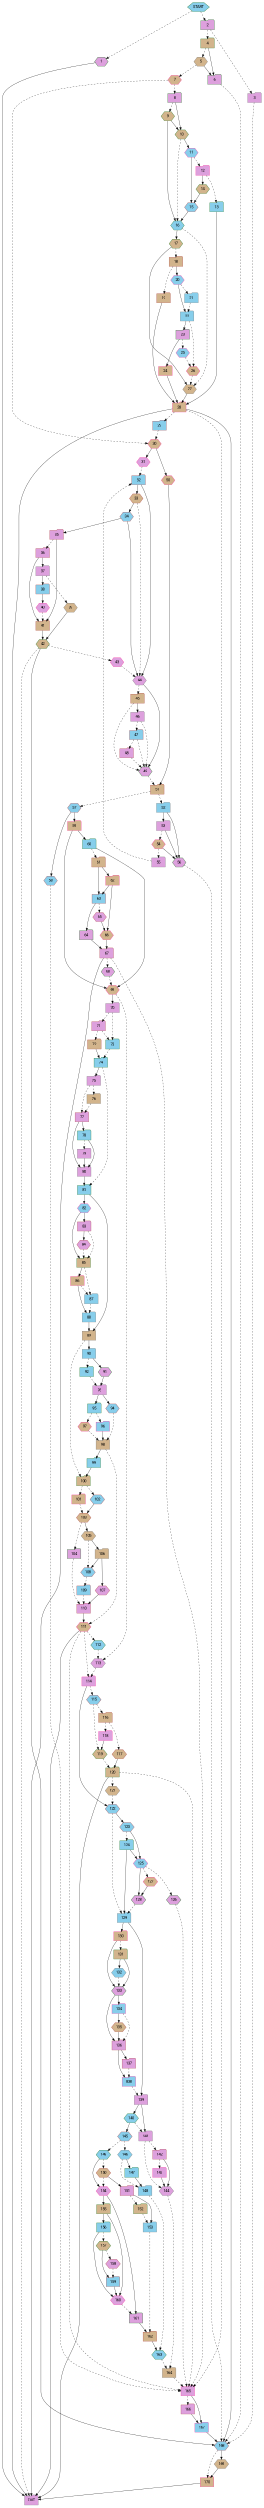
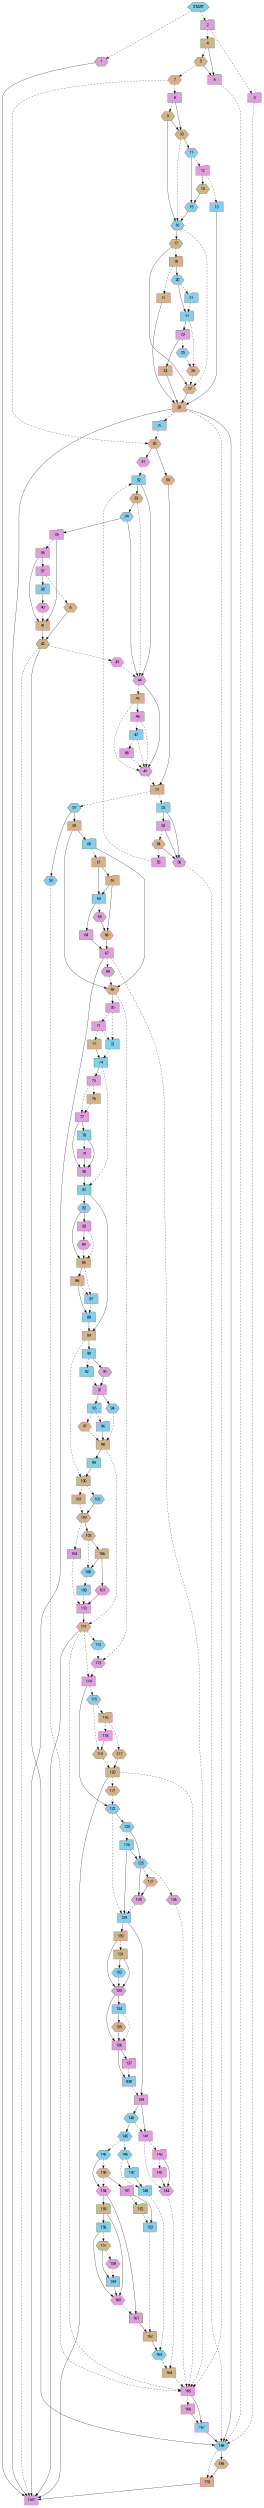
  digraph {
    fontname=Roboto
    node [color=brown fillcolor=plum fontname=Roboto shape=folder style=filled]
    edge [fontname=Roboto style=solid]
    n1 [color=darkgreen fillcolor=skyblue label=START shape=hexagon]
    1 [color=darkgreen shape=hexagon]
    2 [color=darkgreen]
    n4 [color=gray40 label=EXIT]
    3 [color=gray40]
    4 [color=darkgreen fillcolor=tan]
    168 [fillcolor=skyblue shape=hexagon]
    5 [color=gray40 fillcolor=tan shape=hexagon]
    6 [color=darkgreen]
    169 [color=gray40 fillcolor=tan shape=hexagon]
    170 [color=deeppink fillcolor=tan]
    7 [color=deeppink fillcolor=tan shape=hexagon]
    8 [color=darkgreen]
    30 [color=deeppink fillcolor=tan shape=hexagon]
    9 [color=darkgreen fillcolor=tan shape=hexagon]
    10 [color=darkgreen fillcolor=tan shape=hexagon]
    31 [color=deeppink shape=hexagon]
    50 [color=deeppink fillcolor=tan shape=hexagon]
    16 [color=darkgreen fillcolor=skyblue shape=hexagon]
    11 [color=deeppink fillcolor=skyblue shape=hexagon]
    17 [color=darkgreen fillcolor=tan shape=hexagon]
    27 [color=gray40 fillcolor=tan shape=hexagon]
    12 [color=deeppink]
    15 [fillcolor=skyblue shape=hexagon]
-   13 [color=darkgreen fillcolor=skyblue]
+   13 [color=deeppink fillcolor=skyblue]
    14 [color=darkgreen fillcolor=tan shape=hexagon]
    28 [color=deeppink fillcolor=tan]
    29 [fillcolor=skyblue]
    165 [color=deeppink]
    18 [fillcolor=tan]
    19 [fillcolor=tan]
    20 [color=deeppink fillcolor=skyblue shape=hexagon]
    21 [color=gray40 fillcolor=skyblue]
    22 [color=gray40 fillcolor=skyblue]
    23 [color=darkgreen]
    26 [color=deeppink fillcolor=tan shape=hexagon]
    24 [color=deeppink fillcolor=tan]
    25 [color=deeppink fillcolor=skyblue shape=hexagon]
    166
    167 [color=deeppink fillcolor=skyblue]
    32 [fillcolor=skyblue]
    51 [fillcolor=tan]
    33 [fillcolor=tan shape=hexagon]
    44 [color=gray40 shape=hexagon]
    34 [fillcolor=skyblue shape=hexagon]
    45 [fillcolor=tan]
    49 [color=darkgreen shape=hexagon]
    35
    36
    41 [fillcolor=tan]
    37 [color=gray40]
    42 [color=darkgreen fillcolor=tan shape=hexagon]
    38 [fillcolor=skyblue]
    39 [color=gray40 fillcolor=tan shape=hexagon]
    40 [color=deeppink shape=hexagon]
    43 [color=deeppink shape=hexagon]
    46 [color=gray40]
    47 [fillcolor=skyblue]
    48
    52 [color=gray40 fillcolor=skyblue]
    57 [fillcolor=skyblue shape=hexagon]
    53 [color=gray40]
    56 [color=darkgreen shape=hexagon]
    58 [fillcolor=skyblue shape=hexagon]
    59 [color=deeppink fillcolor=tan]
    54 [color=deeppink fillcolor=tan shape=hexagon]
    55 [color=gray40]
    60 [color=darkgreen fillcolor=skyblue]
    69 [color=deeppink fillcolor=tan shape=hexagon]
    61 [fillcolor=tan]
    70 [color=gray40]
    113 [color=gray40 shape=hexagon]
    62 [color=deeppink fillcolor=tan]
    63 [fillcolor=skyblue]
    66 [color=deeppink fillcolor=tan shape=hexagon]
    64 [color=darkgreen]
    65 [shape=hexagon]
    67
    68 [color=darkgreen shape=hexagon]
    71
    73 [color=darkgreen fillcolor=skyblue]
    114 [color=deeppink]
    72 [fillcolor=tan]
    74 [color=darkgreen fillcolor=skyblue]
    75 [color=gray40]
    81 [color=darkgreen fillcolor=skyblue]
    76 [color=gray40 fillcolor=tan]
    77
    82 [color=deeppink fillcolor=skyblue shape=hexagon]
    89 [color=gray40 fillcolor=tan]
    78 [color=darkgreen fillcolor=skyblue]
    80 [color=gray40]
    79 [color=gray40]
    83
    85 [color=darkgreen fillcolor=tan]
    90 [color=gray40 fillcolor=skyblue]
    100 [color=darkgreen fillcolor=tan]
    84 [shape=hexagon]
    86 [color=deeppink fillcolor=tan]
    87 [color=gray40 fillcolor=skyblue]
    88 [color=gray40 fillcolor=skyblue]
    91 [color=darkgreen shape=hexagon]
    92 [color=darkgreen fillcolor=skyblue]
    101 [color=deeppink fillcolor=tan]
    102 [fillcolor=skyblue shape=hexagon]
    93 [color=gray40]
    94 [fillcolor=skyblue shape=hexagon]
    95 [color=darkgreen fillcolor=skyblue]
    98 [color=gray40 fillcolor=tan]
    96 [color=deeppink fillcolor=skyblue]
    97 [color=deeppink fillcolor=tan shape=hexagon]
    99 [color=darkgreen fillcolor=skyblue]
    111 [color=deeppink fillcolor=tan shape=hexagon]
    112 [color=darkgreen fillcolor=skyblue shape=hexagon]
    103 [fillcolor=tan shape=hexagon]
    104 [color=darkgreen]
    105 [color=gray40 fillcolor=tan shape=hexagon]
    110
    106 [color=gray40 fillcolor=tan]
    108 [fillcolor=skyblue shape=hexagon]
    107 [shape=hexagon]
    109 [fillcolor=skyblue]
    115 [fillcolor=skyblue shape=hexagon]
    122 [fillcolor=skyblue shape=hexagon]
    116 [fillcolor=tan]
    119 [color=darkgreen fillcolor=tan shape=hexagon]
    123 [fillcolor=skyblue shape=hexagon]
    129 [color=gray40 fillcolor=skyblue]
    117 [fillcolor=tan shape=hexagon]
    118 [color=deeppink]
    120 [color=darkgreen fillcolor=tan]
    121 [color=gray40 fillcolor=tan shape=hexagon]
    124 [color=darkgreen fillcolor=skyblue]
    125 [color=deeppink fillcolor=skyblue shape=hexagon]
    130 [color=deeppink fillcolor=tan]
    139 [color=gray40]
    126 [color=darkgreen shape=hexagon]
    127 [color=deeppink fillcolor=tan shape=hexagon]
    128 [color=darkgreen shape=hexagon]
    131 [color=darkgreen fillcolor=tan]
    133 [color=darkgreen shape=hexagon]
    140 [color=darkgreen fillcolor=skyblue shape=hexagon]
    141 [color=gray40]
    132 [color=gray40 fillcolor=skyblue shape=hexagon]
    134 [color=deeppink fillcolor=skyblue]
    136
    135 [fillcolor=tan shape=hexagon]
    137
    n149 [color=deeppink fillcolor=skyblue label=838]
    145 [fillcolor=skyblue shape=hexagon]
    142
    144 [color=gray40 shape=hexagon]
    146 [color=gray40 fillcolor=skyblue shape=hexagon]
    149 [color=darkgreen fillcolor=skyblue shape=hexagon]
    143 [color=deeppink]
    164 [color=gray40 fillcolor=tan]
    147 [color=darkgreen fillcolor=skyblue]
    148 [color=gray40 fillcolor=skyblue]
    150 [fillcolor=tan shape=hexagon]
    154 [color=deeppink shape=hexagon]
    163 [color=darkgreen fillcolor=skyblue shape=hexagon]
    151
    155 [color=darkgreen fillcolor=tan]
    161 [color=darkgreen]
    152 [color=darkgreen fillcolor=tan]
    153 [color=gray40 fillcolor=skyblue]
    162 [fillcolor=tan]
    156 [color=darkgreen fillcolor=skyblue]
    160 [color=deeppink shape=hexagon]
    157 [color=darkgreen fillcolor=tan shape=hexagon]
    158 [shape=hexagon]
    159 [fillcolor=skyblue]
    n1 -> 1 [style=dashed]
    n1 -> 2 [style=dashed]
    1 -> n4
    2 -> 3 [style=dashed]
    2 -> 4 [style=dashed]
    3 -> 168 [style=dashed]
    4 -> 5 [style=dashed]
    4 -> 6
    168 -> 169
    168 -> 170 [style=dashed]
    5 -> 6
    5 -> 7 [style=dashed]
    6 -> 168 [style=dashed]
    169 -> 170
    170 -> n4
    7 -> 8 [style=dashed]
    7 -> 30 [style=dashed]
    8 -> 9 [style=dashed]
    8 -> 10
    30 -> 31
    30 -> 50
    9 -> 10
    9 -> 16
    10 -> 16 [style=dashed]
    10 -> 11
    31 -> 32 [style=dashed]
    50 -> 51
    16 -> 17
    16 -> 27 [style=dashed]
    11 -> 12 [style=dashed]
    11 -> 15
    17 -> 27
    17 -> 18 [style=dashed]
    27 -> 28
    12 -> 13 [style=dashed]
    12 -> 14
    15 -> 16
    13 -> 28
    14 -> 15
    28 -> n4
    28 -> 168 [tailport=s3]
    28 -> 29 [style=dashed]
    28 -> 165 [style=dashed tailport=s2]
    29 -> 30 [style=dashed]
    165 -> 166 [style=dashed]
    165 -> 167
    18 -> 19 [style=dashed]
    18 -> 20
    19 -> 28
    20 -> 21 [style=dashed]
    20 -> 22
    21 -> 22 [style=dashed]
    22 -> 23
    22 -> 26 [style=dashed]
    23 -> 24
    23 -> 25 [style=dashed]
    26 -> 27 [style=dashed]
    24 -> 28
    25 -> 26 [style=dashed]
    166 -> 167
    167 -> 168
    32 -> 33
    32 -> 44
    51 -> 52 [style=dashed]
    51 -> 57 [style=dashed]
    33 -> 44 [style=dashed]
    33 -> 34
    44 -> 45 [style=dashed]
    44 -> 49
    34 -> 44
    34 -> 35
    45 -> 49 [style=dashed]
    45 -> 46
    49 -> 51 [style=dashed]
    35 -> 36 [style=dashed]
    35 -> 41
    36 -> 41
    36 -> 37
    41 -> 42
    37 -> 38
    37 -> 39 [style=dashed]
    42 -> n4 [style=dashed]
    42 -> 168 [tailport=s2]
    42 -> 43 [style=dashed]
    38 -> 40
    39 -> 42
    40 -> 41 [style=dashed]
    43 -> 44 [style=dashed]
    46 -> 49 [style=dashed]
    46 -> 47 [style=dashed]
    47 -> 49 [style=dashed]
    47 -> 48 [style=dashed]
    48 -> 49 [style=dashed]
    52 -> 53
    52 -> 56
    57 -> 58
    57 -> 59
    53 -> 56
    53 -> 54 [style=dashed]
    56 -> 168 [style=dashed]
    58 -> 165 [style=dashed]
    59 -> 60
    59 -> 69
    54 -> 56
    54 -> 55 [style=dashed]
    55 -> 32 [style=dashed]
    60 -> 69
    60 -> 61 [style=dashed]
    69 -> 70
    69 -> 113 [style=dashed]
    61 -> 62
    61 -> 63
    70 -> 71 [style=dashed]
    70 -> 73 [style=dashed]
    113 -> 114 [style=dashed]
    62 -> 63
    62 -> 66
    63 -> 64
    63 -> 65 [style=dashed]
    66 -> 67
    64 -> 67
    65 -> 66
    67 -> n4
    67 -> 165 [style=dashed tailport=s2]
    67 -> 68 [style=dashed]
    68 -> 69 [style=dashed]
    71 -> 73 [style=dashed]
    71 -> 72 [style=dashed]
    73 -> 74 [style=dashed]
    114 -> 115 [style=dashed]
    114 -> 122
    72 -> 74
    74 -> 75
    74 -> 81 [style=dashed]
    75 -> 76 [style=dashed]
    75 -> 77 [style=dashed]
    81 -> 82
    81 -> 89
    76 -> 77 [style=dashed]
    77 -> 78
    77 -> 80
    82 -> 83
    82 -> 85
    89 -> 90
    89 -> 100 [style=dashed]
    78 -> 80
    78 -> 79 [style=dashed]
    80 -> 81
    79 -> 80
    83 -> 85 [style=dashed]
    83 -> 84
    85 -> 86
    85 -> 87 [style=dashed]
    90 -> 91
    90 -> 92 [style=dashed]
    100 -> 101 [style=dashed]
    100 -> 102 [style=dashed]
    84 -> 85 [style=dashed]
    86 -> 87 [style=dashed]
    86 -> 88
    87 -> 88 [style=dashed]
    88 -> 89
    91 -> 93
    92 -> 93 [style=dashed]
    101 -> 103 [style=dashed]
    102 -> 103
    93 -> 94
    93 -> 95
    94 -> 98 [style=dashed]
    95 -> 96 [style=dashed]
    95 -> 97 [style=dashed]
    98 -> 99
    98 -> 111 [style=dashed]
    96 -> 98
    97 -> 98 [style=dashed]
    99 -> 100
    111 -> n4
    111 -> 165 [style=dashed tailport=s3]
    111 -> 114 [style=dashed tailport=s2]
    111 -> 112 [style=dashed]
    112 -> 113 [style=dashed]
    103 -> 104 [style=dashed]
    103 -> 105
    104 -> 110 [style=dashed]
    105 -> 106
    105 -> 108 [style=dashed]
    110 -> 111
    106 -> 108
    106 -> 107
    108 -> 109 [style=dashed]
    107 -> 110
    109 -> 110 [style=dashed]
    115 -> 116 [style=dashed]
    115 -> 119 [style=dashed]
    122 -> 123
    122 -> 129 [style=dashed]
    116 -> 117 [style=dashed]
    116 -> 118 [style=dashed]
    119 -> 120 [style=dashed]
    123 -> 124 [style=dashed]
    123 -> 125
    129 -> 130
    129 -> 139
    117 -> 120
    118 -> 119
    120 -> n4
    120 -> 165 [style=dashed tailport=s2]
    120 -> 121 [style=dashed]
    121 -> 122 [style=dashed]
    124 -> 129
    124 -> 125
    125 -> 126 [style=dashed]
    125 -> 127 [style=dashed tailport=s2]
    125 -> 128
    130 -> 131 [style=dashed]
    130 -> 133
    139 -> 140
    139 -> 141
    126 -> 165 [style=dashed]
    127 -> 128
    128 -> 129 [style=dashed]
    131 -> 133
    131 -> 132
    133 -> 134
    133 -> 136
    140 -> 141 [style=dashed]
    140 -> 145
    141 -> 142 [style=dashed]
    141 -> 144 [style=dashed]
    132 -> 133 [style=dashed]
    134 -> 136 [style=dashed]
    134 -> 135
    136 -> 137
    136 -> n149
    135 -> 136
    137 -> n149 [style=dashed]
    n149 -> 139 [style=dashed]
    145 -> 146 [style=dashed]
    145 -> 149 [style=dashed]
    142 -> 144
    142 -> 143 [style=dashed]
    144 -> 164 [style=dashed]
    146 -> 147
    146 -> 148 [style=dashed]
    149 -> 150 [style=dashed]
    149 -> 154
    143 -> 144
    164 -> 165 [style=dashed]
    147 -> 148
    148 -> 163 [style=dashed]
    150 -> 154 [style=dashed]
    150 -> 151
    154 -> 155
    154 -> 161
    163 -> 164 [style=dashed]
    151 -> 152 [style=dashed]
    151 -> 153
    155 -> 156
    155 -> 160
    161 -> 162
    152 -> 153 [style=dashed]
    153 -> 162 [style=dashed]
    162 -> 163
    156 -> 160
    156 -> 157 [style=dashed]
    160 -> 161 [style=dashed]
    157 -> 158 [style=dashed]
    157 -> 159
    158 -> 159 [style=dashed]
    159 -> 160
  }
